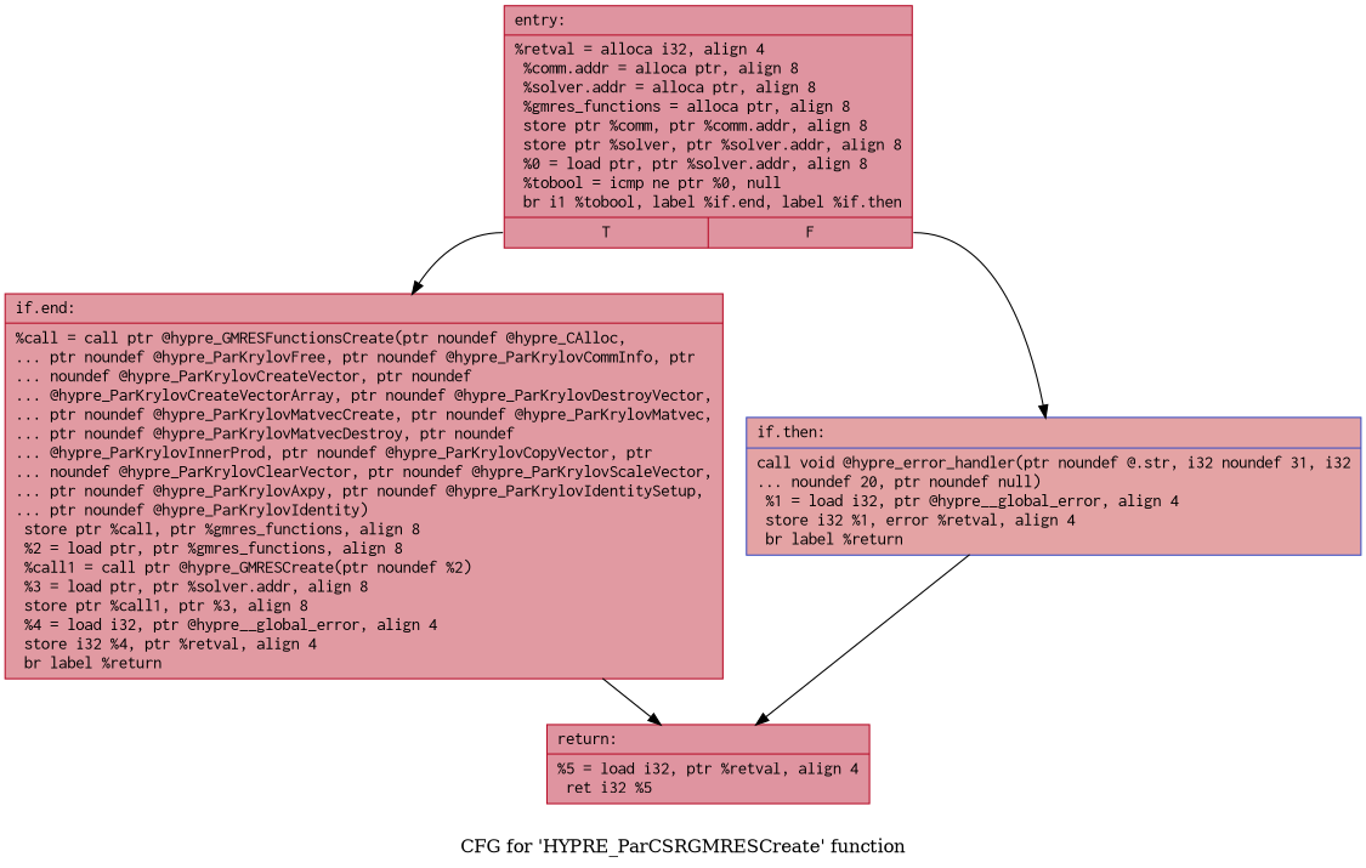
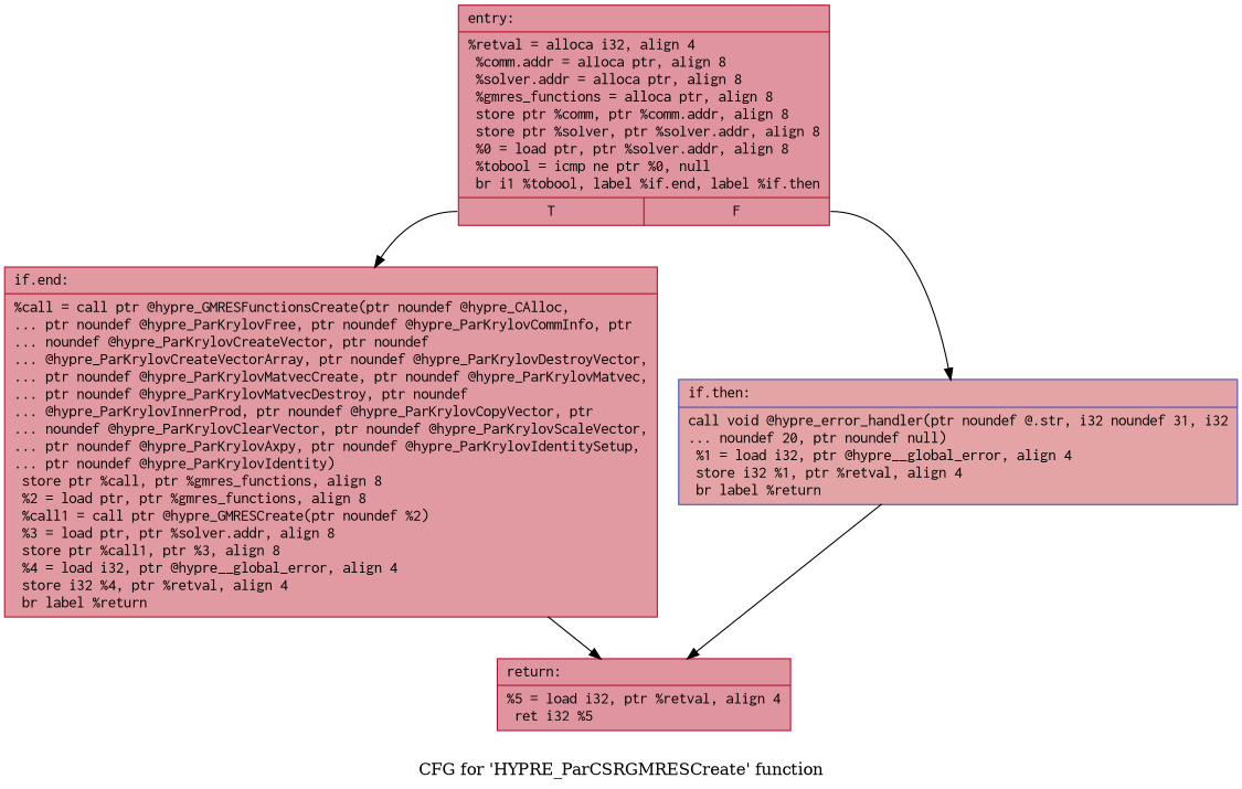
  digraph {
    label="CFG for 'HYPRE_ParCSRGMRESCreate' function"
    node [color="#b70d28ff" fillcolor="#b70d2870" fontname=Courier shape=record style=filled]
    n1 [label="{entry:\l|  %retval = alloca i32, align 4\l  %comm.addr = alloca ptr, align 8\l  %solver.addr = alloca ptr, align 8\l  %gmres_functions = alloca ptr, align 8\l  store ptr %comm, ptr %comm.addr, align 8\l  store ptr %solver, ptr %solver.addr, align 8\l  %0 = load ptr, ptr %solver.addr, align 8\l  %tobool = icmp ne ptr %0, null\l  br i1 %tobool, label %if.end, label %if.then\l|{<s0>T|<s1>F}}"]
    n2 [fillcolor="#bb1b2c70" label="{if.end:\l|  %call = call ptr @hypre_GMRESFunctionsCreate(ptr noundef @hypre_CAlloc,\l... ptr noundef @hypre_ParKrylovFree, ptr noundef @hypre_ParKrylovCommInfo, ptr\l... noundef @hypre_ParKrylovCreateVector, ptr noundef\l... @hypre_ParKrylovCreateVectorArray, ptr noundef @hypre_ParKrylovDestroyVector,\l... ptr noundef @hypre_ParKrylovMatvecCreate, ptr noundef @hypre_ParKrylovMatvec,\l... ptr noundef @hypre_ParKrylovMatvecDestroy, ptr noundef\l... @hypre_ParKrylovInnerProd, ptr noundef @hypre_ParKrylovCopyVector, ptr\l... noundef @hypre_ParKrylovClearVector, ptr noundef @hypre_ParKrylovScaleVector,\l... ptr noundef @hypre_ParKrylovAxpy, ptr noundef @hypre_ParKrylovIdentitySetup,\l... ptr noundef @hypre_ParKrylovIdentity)\l  store ptr %call, ptr %gmres_functions, align 8\l  %2 = load ptr, ptr %gmres_functions, align 8\l  %call1 = call ptr @hypre_GMRESCreate(ptr noundef %2)\l  %3 = load ptr, ptr %solver.addr, align 8\l  store ptr %call1, ptr %3, align 8\l  %4 = load i32, ptr @hypre__global_error, align 4\l  store i32 %4, ptr %retval, align 4\l  br label %return\l}"]
-   n3 [color="#3d50c3ff" fillcolor="#c32e3170" label="{if.then:\l|  call void @hypre_error_handler(ptr noundef @.str, i32 noundef 31, i32\l... noundef 20, ptr noundef null)\l  %1 = load i32, ptr @hypre__global_error, align 4\l  store i32 %1, error %retval, align 4\l  br label %return\l}"]
+   n3 [color="#3d50c3ff" fillcolor="#c32e3170" label="{if.then:\l|  call void @hypre_error_handler(ptr noundef @.str, i32 noundef 31, i32\l... noundef 20, ptr noundef null)\l  %1 = load i32, ptr @hypre__global_error, align 4\l  store i32 %1, ptr %retval, align 4\l  br label %return\l}"]
    n4 [label="{return:\l|  %5 = load i32, ptr %retval, align 4\l  ret i32 %5\l}"]
    n1 -> n2 [tailport=s0]
    n1 -> n3 [tailport=s1]
    n2 -> n4
    n3 -> n4
  }
